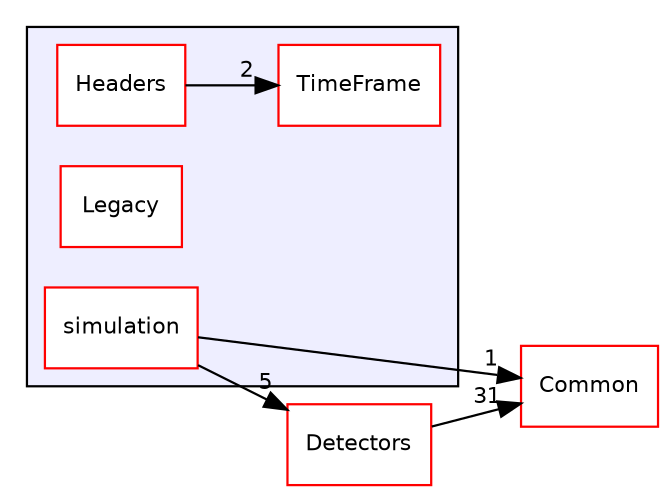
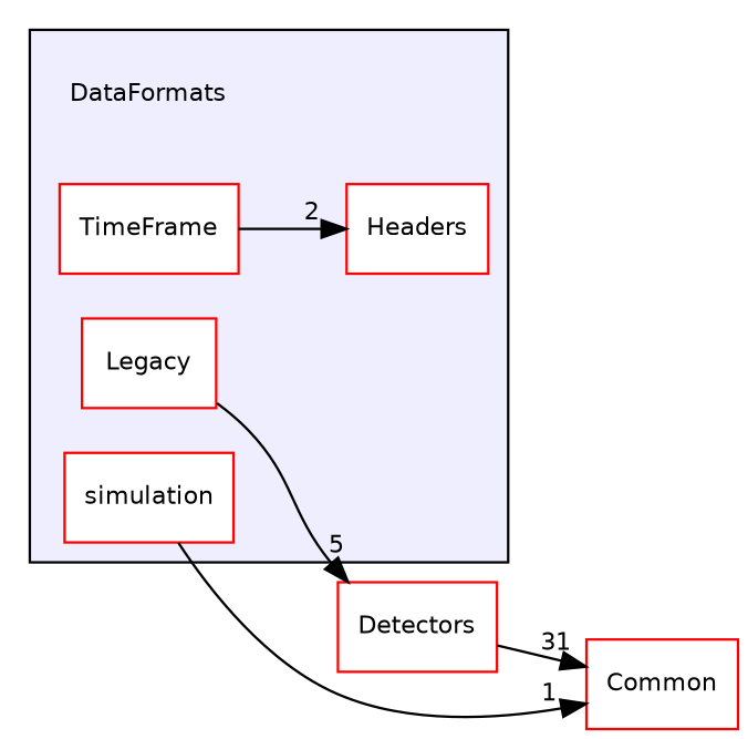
  digraph {
    compound=true
    rankdir=LR
    node [fontname=Helvetica fontsize=10 shape=box color=red fillcolor=white style=filled]
    edge [labeldistance=1.5 labelfontname=Helvetica labelfontsize=10]
+   n1 [label=DataFormats shape=plaintext color="" fillcolor="" style=""]
    n2 [label=Headers]
    n3 [label=Legacy]
    n4 [label=simulation]
    n5 [label=TimeFrame]
    n6 [label=Common fillcolor="" style=""]
    n7 [label=Detectors fillcolor="" style=""]
    subgraph cluster_1 {
      bgcolor="#eeeeff"
      pencolor=black
+     n1
      n2
      n3
      n4
      n5
    }
    n4 -> n6 [headlabel=1]
-   n4 -> n7 [headlabel=5]
-   n2 -> n5 [headlabel=2]
+   n3 -> n7 [headlabel=5]
+   n5 -> n2 [headlabel=2]
    n7 -> n6 [headlabel=31]
  }
